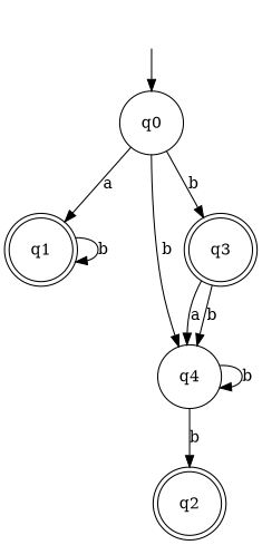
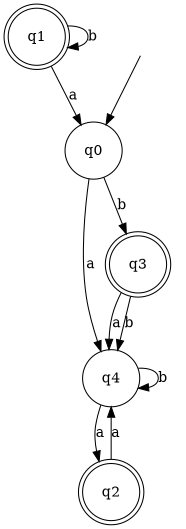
  digraph {
    node [shape=doublecircle]
    n1 [label=<<TABLE BORDER="0" CELLBORDER="0" CELLSPACING="0"><TR><TD>q1</TD></TR></TABLE>>]
    n2 [label=<<TABLE BORDER="0" CELLBORDER="0" CELLSPACING="0"><TR><TD>q4</TD></TR></TABLE>> shape=circle]
    n3 [label=<<TABLE BORDER="0" CELLBORDER="0" CELLSPACING="0"><TR><TD>q2</TD></TR></TABLE>>]
    n4 [label=<<TABLE BORDER="0" CELLBORDER="" CELLSPACING="0"><TR><TD>_nil</TD></TR></TABLE>> style=invis shape=""]
    n5 [label=<<TABLE BORDER="0" CELLBORDER="0" CELLSPACING="0"><TR><TD>q0</TD></TR></TABLE>> shape=circle]
    n6 [label=<<TABLE BORDER="0" CELLBORDER="0" CELLSPACING="0"><TR><TD>q3</TD></TR></TABLE>>]
    n1 -> n1 [label=b]
    n2 -> n2 [label=b]
-   n2 -> n3 [label=b]
+   n2 -> n3 [label=a]
+   n3 -> n2 [label=a]
    n4 -> n5
-   n5 -> n1 [label=a]
-   n5 -> n2 [label=b]
+   n1 -> n5 [label=a]
+   n5 -> n2 [label=a]
    n5 -> n6 [label=b]
    n6 -> n2 [label=a]
    n6 -> n2 [label=b]
  }
